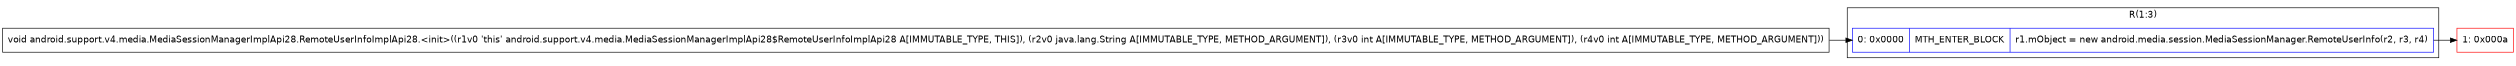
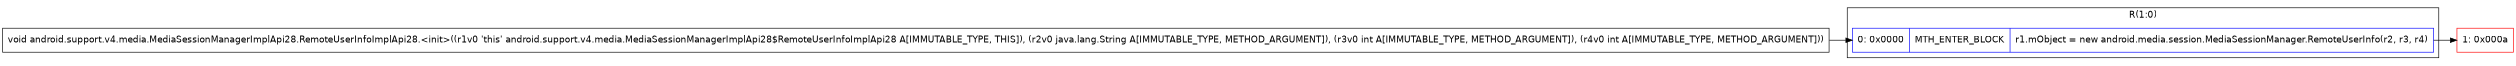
  digraph {
    rankdir=LR
    fontname="DejaVu Sans"
    node [shape=record fontname="DejaVu Sans"]
    edge [fontname="DejaVu Sans"]
    n1 [color=blue label="{0\:\ 0x0000|MTH_ENTER_BLOCK\l|r1.mObject = new android.media.session.MediaSessionManager.RemoteUserInfo(r2, r3, r4)\l}"]
    n2 [color=red label="{1\:\ 0x000a}"]
    n3 [label="{void android.support.v4.media.MediaSessionManagerImplApi28.RemoteUserInfoImplApi28.\<init\>((r1v0 'this' android.support.v4.media.MediaSessionManagerImplApi28$RemoteUserInfoImplApi28 A[IMMUTABLE_TYPE, THIS]), (r2v0 java.lang.String A[IMMUTABLE_TYPE, METHOD_ARGUMENT]), (r3v0 int A[IMMUTABLE_TYPE, METHOD_ARGUMENT]), (r4v0 int A[IMMUTABLE_TYPE, METHOD_ARGUMENT])) }"]
    subgraph cluster_1 {
-     label="R(1:3)"
+     label="R(1:0)"
      n1
    }
    n1 -> n2
    n3 -> n1
  }
